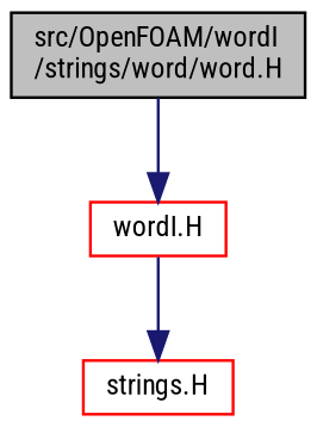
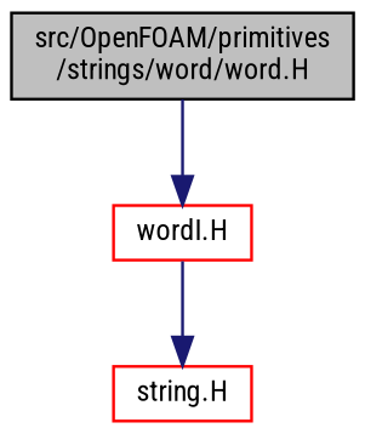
  digraph {
    fontname="Roboto Condensed"
    node [color=red fontname="Roboto Condensed" fontsize=10 shape=record]
    edge [color=midnightblue fontname="Roboto Condensed" fontsize=10 labelfontname=Helvetica labelfontsize=10 style=solid]
-   n1 [color=black fillcolor=grey75 fontcolor=black height=0.2 label="src/OpenFOAM/wordI\l/strings/word/word.H" style=filled width=0.4]
+   n1 [color=black fillcolor=grey75 fontcolor=black height=0.2 label="src/OpenFOAM/primitives\l/strings/word/word.H" style=filled width=0.4]
    n2 [height=0.2 label="wordI.H" width=0.4]
-   n3 [height=0.2 label="strings.H" width=0.4]
+   n3 [height=0.2 label="string.H" width=0.4]
    n1 -> n2
    n2 -> n3
  }
